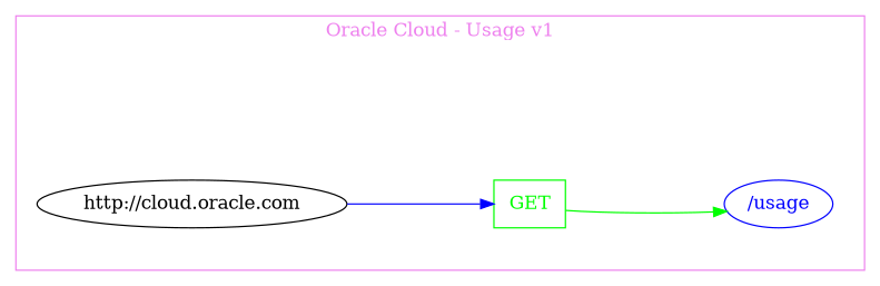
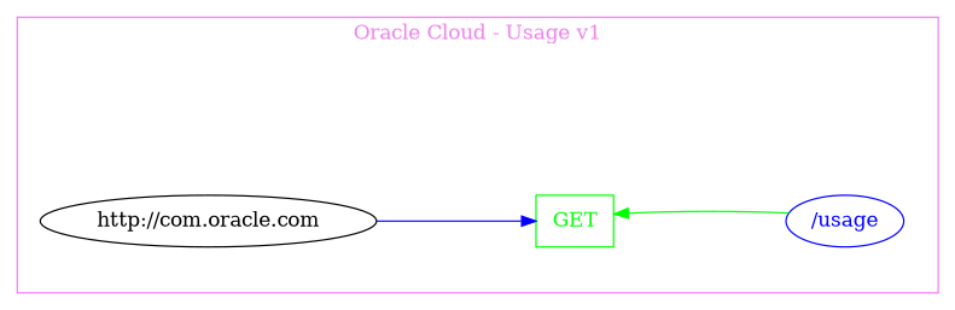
  digraph {
    rankdir=LR
    node [shape=ellipse]
    n1 [color=green fontcolor=green label=GET shape=box]
    n2 [color=blue fontcolor=blue label="/usage"]
-   n3 [color=black fontcolor=black label="http://cloud.oracle.com"]
+   n3 [color=black fontcolor=black label="http://com.oracle.com"]
    subgraph cluster_1 {
      color=violet
      fontcolor=violet
      label="Oracle Cloud - Usage v1"
      subgraph cluster_2 {
        color=white
        fontcolor=white
        label="Oracle Cloud - Usage v1"
        n3
        subgraph cluster_3 {
          color=white
          fontcolor=white
          label="Oracle Cloud - Usage v1"
          n2
          subgraph cluster_4 {
            color=white
            fontcolor=white
            label="Oracle Cloud - Usage v1"
            n1
          }
        }
      }
    }
-   n1 -> n2 [color=green fontcolor=green]
+   n2 -> n1 [color=green fontcolor=green]
    n3 -> n1 [color=blue fontcolor=blue]
  }
